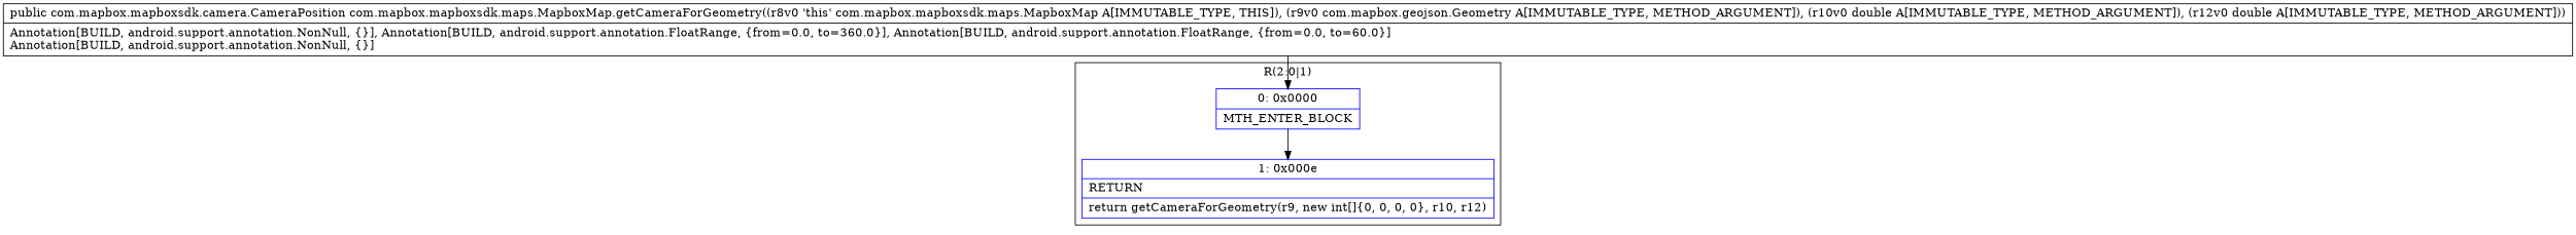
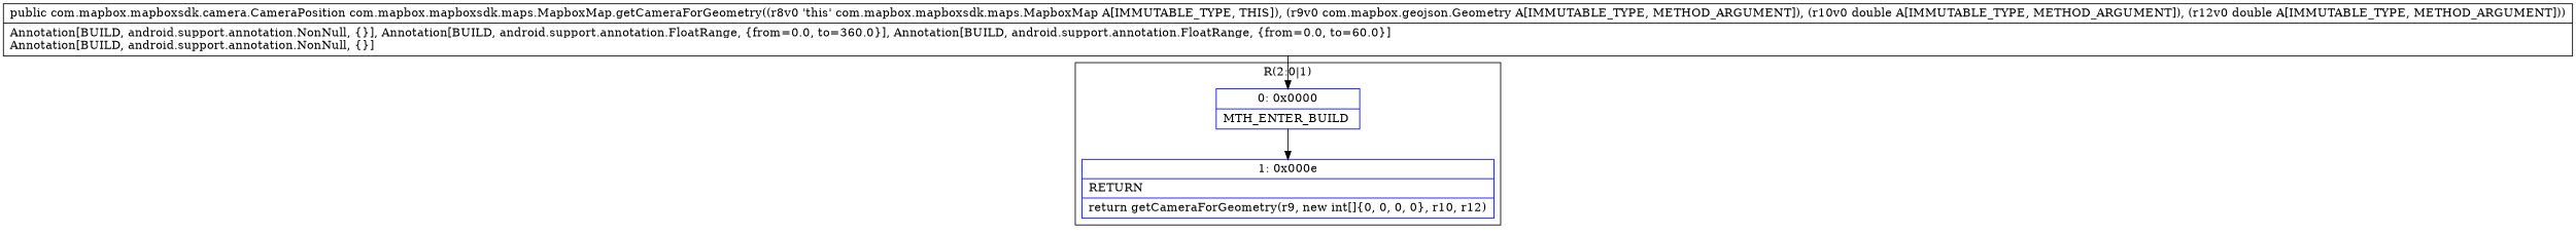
  digraph {
    node [color=blue shape=record]
-   n1 [label="{0\:\ 0x0000|MTH_ENTER_BLOCK\l}"]
+   n1 [label="{0\:\ 0x0000|MTH_ENTER_BUILD\l}"]
    n2 [label="{1\:\ 0x000e|RETURN\l|return getCameraForGeometry(r9, new int[]\{0, 0, 0, 0\}, r10, r12)\l}"]
    n3 [label="{public com.mapbox.mapboxsdk.camera.CameraPosition com.mapbox.mapboxsdk.maps.MapboxMap.getCameraForGeometry((r8v0 'this' com.mapbox.mapboxsdk.maps.MapboxMap A[IMMUTABLE_TYPE, THIS]), (r9v0 com.mapbox.geojson.Geometry A[IMMUTABLE_TYPE, METHOD_ARGUMENT]), (r10v0 double A[IMMUTABLE_TYPE, METHOD_ARGUMENT]), (r12v0 double A[IMMUTABLE_TYPE, METHOD_ARGUMENT]))  | Annotation[BUILD, android.support.annotation.NonNull, \{\}], Annotation[BUILD, android.support.annotation.FloatRange, \{from=0.0, to=360.0\}], Annotation[BUILD, android.support.annotation.FloatRange, \{from=0.0, to=60.0\}]\lAnnotation[BUILD, android.support.annotation.NonNull, \{\}]\l}" color=""]
    subgraph cluster_1 {
      label="R(2:0|1)"
      n1
      n2
    }
    n1 -> n2
    n3 -> n1
  }
